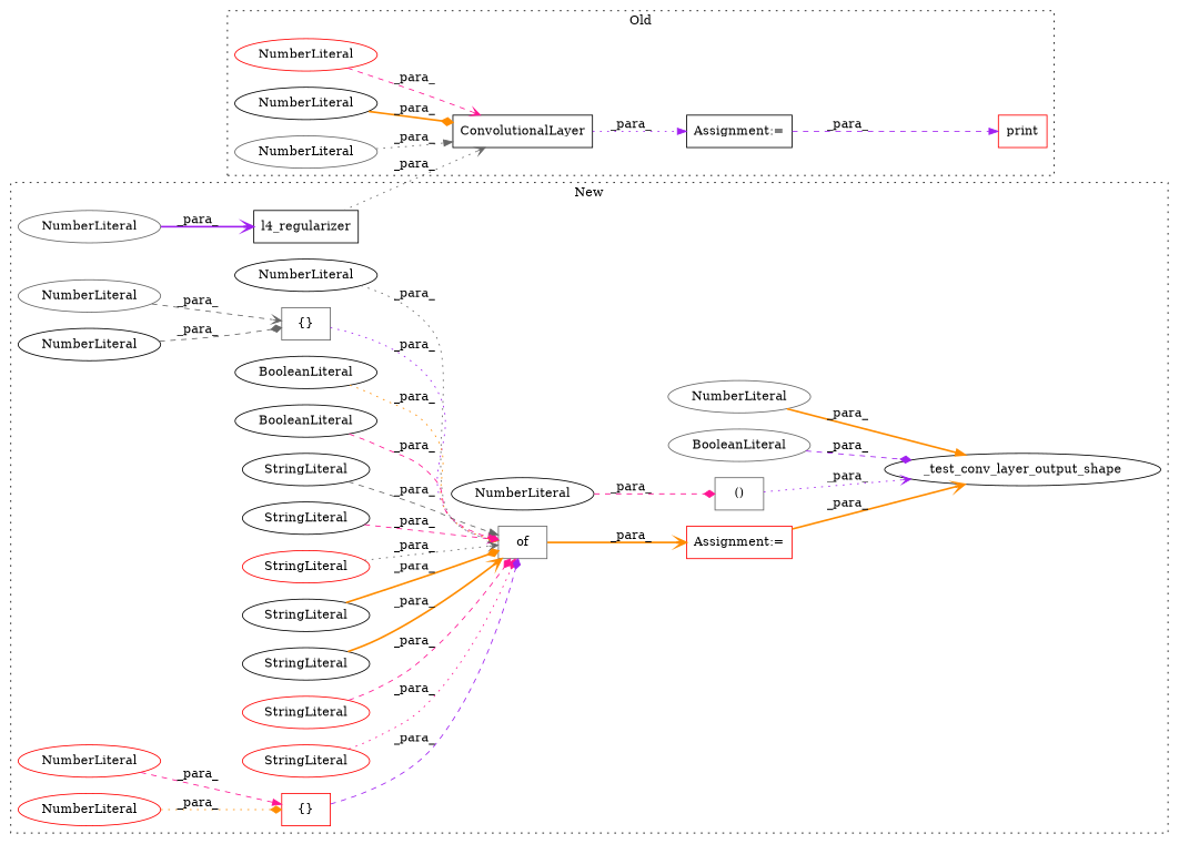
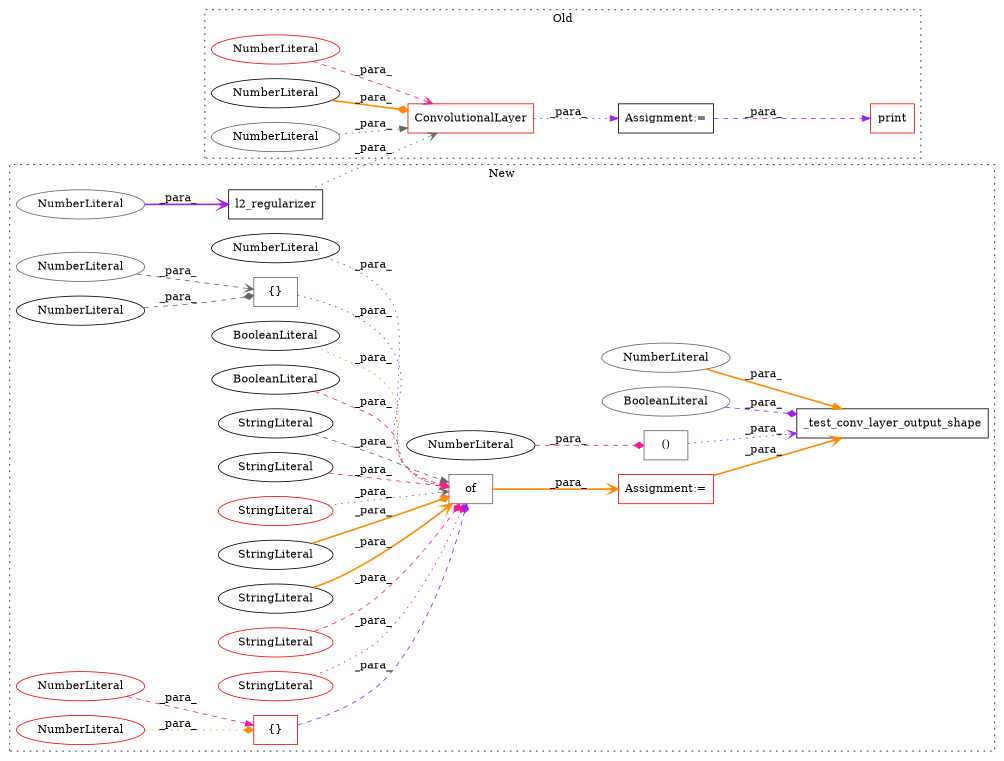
  digraph {
    rankdir=LR
    node [a=34 color=black l=1 shape=ellipse]
    edge [arrowhead=vee color=darkorange style=dashed]
-   n1 [a=32 l="19,1" label=ConvolutionalLayer s="5748,5780" shape=box]
+   n1 [a=32 color=red l="19,1" label=ConvolutionalLayer s="5748,5780" shape=box]
    n2 [color=red label=NumberLiteral s=5772]
    n3 [a=32 color=red l="6,1" label=print s="5825,5839" shape=box]
    n4 [label=NumberLiteral s=5770]
    n5 [color=gray40 l=2 label=NumberLiteral s=5767]
    n6 [a=7 label="Assignment:=" s=5747 shape=box]
-   n7 [a=32 l="15,1" label=l4_regularizer s="6456,6474" shape=box]
+   n7 [a=32 l="15,1" label=l2_regularizer s="6456,6474" shape=box]
    n8 [color=gray40 l=3 label=NumberLiteral s=6471]
    n9 [a=32 color=gray40 l="3,1" label=of s="6296,6524" shape=box]
    n10 [a=4 color=gray40 l="1,1" label="{}" s="6367,6373" shape=box]
    n11 [l=2 label=NumberLiteral s=6315]
    n12 [color=gray40 label=NumberLiteral s=6370]
    n13 [label=NumberLiteral s=6372]
    n14 [a=9 l=5 label=BooleanLiteral s=6387]
-   n15 [a=32 l="30,1" label=_test_conv_layer_output_shape s="6536,6650"]
+   n15 [a=32 l="30,1" label=_test_conv_layer_output_shape s="6536,6650" shape=box]
    n16 [a=106 color=gray40 l=59 label="()" s=6585 shape=box]
    n17 [color=gray40 label=NumberLiteral s=6566]
    n18 [a=9 l=4 label=BooleanLiteral s=6403]
    n19 [a=9 color=gray40 l=4 label=BooleanLiteral s=6646]
    n20 [a=45 l=15 label=StringLiteral s=6299]
    n21 [a=45 l=11 label=StringLiteral s=6408]
    n22 [a=45 color=red l=11 label=StringLiteral s=6375]
    n23 [a=7 color=red label="Assignment:=" s=6291 shape=box]
    n24 [a=45 l=15 label=StringLiteral s=6427]
    n25 [a=45 l=6 label=StringLiteral s=6420]
    n26 [a=45 color=red l=13 label=StringLiteral s=6318]
    n27 [a=45 color=red l=15 label=StringLiteral s=6476]
    n28 [a=4 color=red l="1,1" label="{}" s="6341,6347" shape=box]
    n29 [label=NumberLiteral s=6614]
    n30 [color=red label=NumberLiteral s=6344]
    n31 [color=red label=NumberLiteral s=6342]
    subgraph cluster_1 {
      label=Old
      style=dotted
      n1
      n2
      n3
      n4
      n5
      n6
    }
    subgraph cluster_2 {
      label=New
      style=dotted
      n7
      n8
      n9
      n10
      n11
      n12
      n13
      n14
      n15
      n16
      n17
      n18
      n19
      n20
      n21
      n22
      n23
      n24
      n25
      n26
      n27
      n28
      n29
      n30
      n31
    }
    n1 -> n6 [arrowhead=normal color=purple label=_para_ style=dotted]
    n2 -> n1 [color=deeppink label=_para_]
    n4 -> n1 [arrowhead=diamond label=_para_ style=bold]
    n5 -> n1 [arrowhead=normal color=gray40 label=_para_ style=dotted]
    n6 -> n3 [arrowhead=normal color=purple label=_para_]
    n7 -> n1 [color=gray40 label=_para_ style=dotted]
    n8 -> n7 [color=purple label=_para_ style=bold]
    n9 -> n23 [label=_para_ style=bold]
    n10 -> n9 [color=purple label=_para_ style=dotted]
    n11 -> n9 [arrowhead=normal color=gray40 label=_para_ style=dotted]
    n12 -> n10 [color=gray40 label=_para_]
    n13 -> n10 [arrowhead=diamond color=gray40 label=_para_]
    n14 -> n9 [arrowhead=diamond label=_para_ style=dotted]
    n16 -> n15 [color=purple label=_para_ style=dotted]
    n17 -> n15 [arrowhead=normal label=_para_ style=bold]
    n18 -> n9 [arrowhead=diamond color=deeppink label=_para_]
    n19 -> n15 [arrowhead=diamond color=purple label=_para_]
    n20 -> n9 [arrowhead=normal color=gray40 label=_para_]
    n21 -> n9 [color=deeppink label=_para_]
    n22 -> n9 [color=gray40 label=_para_ style=dotted]
    n23 -> n15 [label=_para_ style=bold]
    n24 -> n9 [arrowhead=diamond label=_para_ style=bold]
    n25 -> n9 [label=_para_ style=bold]
    n26 -> n9 [arrowhead=diamond color=deeppink label=_para_]
    n27 -> n9 [arrowhead=diamond color=deeppink label=_para_ style=dotted]
    n28 -> n9 [arrowhead=diamond color=purple label=_para_]
    n29 -> n16 [arrowhead=diamond color=deeppink label=_para_]
    n30 -> n28 [arrowhead=normal color=deeppink label=_para_]
    n31 -> n28 [arrowhead=diamond label=_para_ style=dotted]
  }
